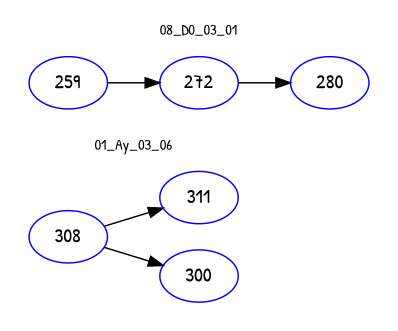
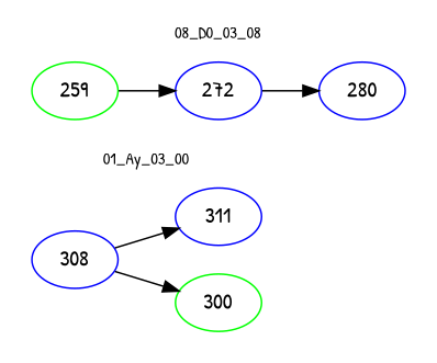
  digraph {
    fontname="Patrick Hand"
    rankdir=LR
    node [color=blue fontname="Patrick Hand"]
    edge [color=black fontname="Patrick Hand"]
    n1 [label=308]
-   n2 [label=300]
+   n2 [color=green label=300]
    n3 [label=311]
    n4 [label=272]
-   n5 [label=259]
+   n5 [color=green label=259]
    n6 [label=280]
    subgraph cluster_1 {
      color=white
      fontsize=10
-     label="01_Ay_03_06"
+     label="01_Ay_03_00"
      n1
      n2
      n3
    }
    subgraph cluster_2 {
      color=white
      fontsize=10
-     label="08_D0_03_01"
+     label="08_D0_03_08"
      n4
      n5
      n6
    }
    n1 -> n2
    n1 -> n3
    n4 -> n6
    n5 -> n4
  }
